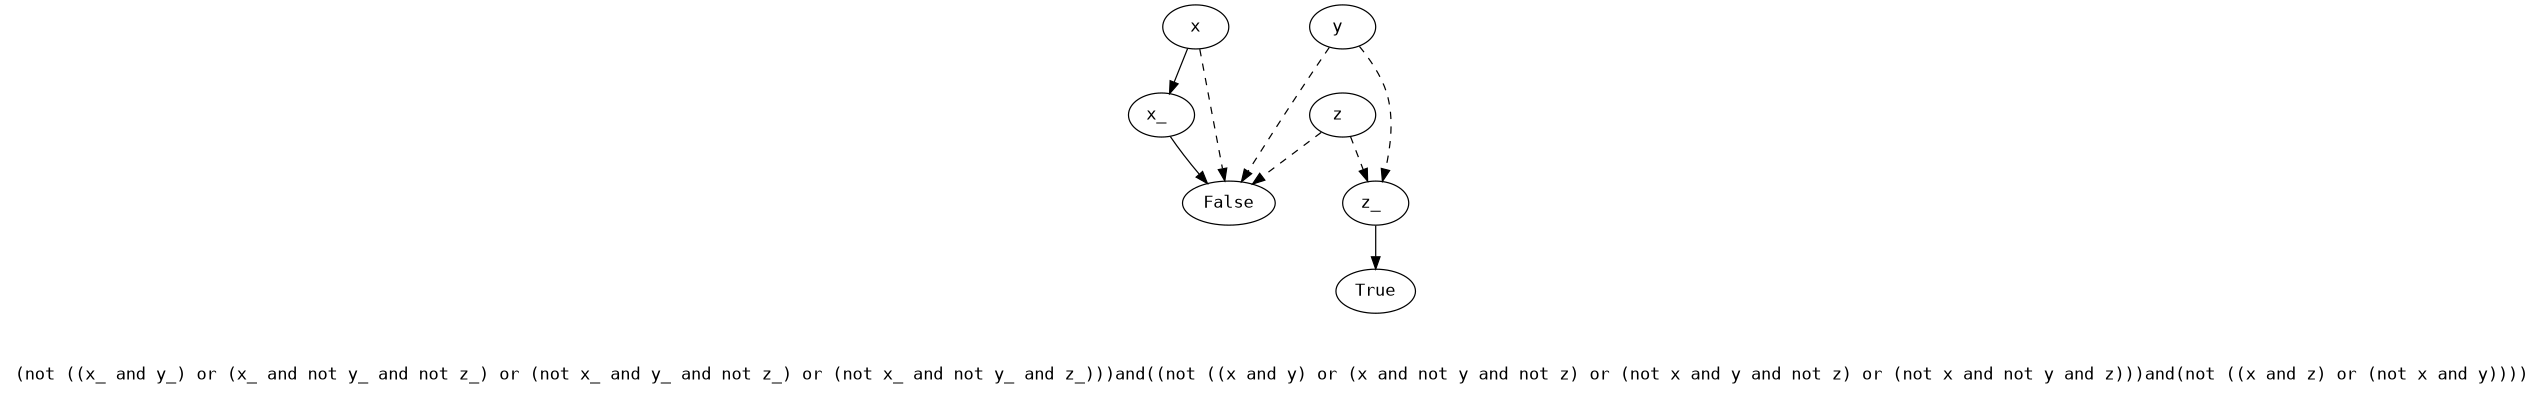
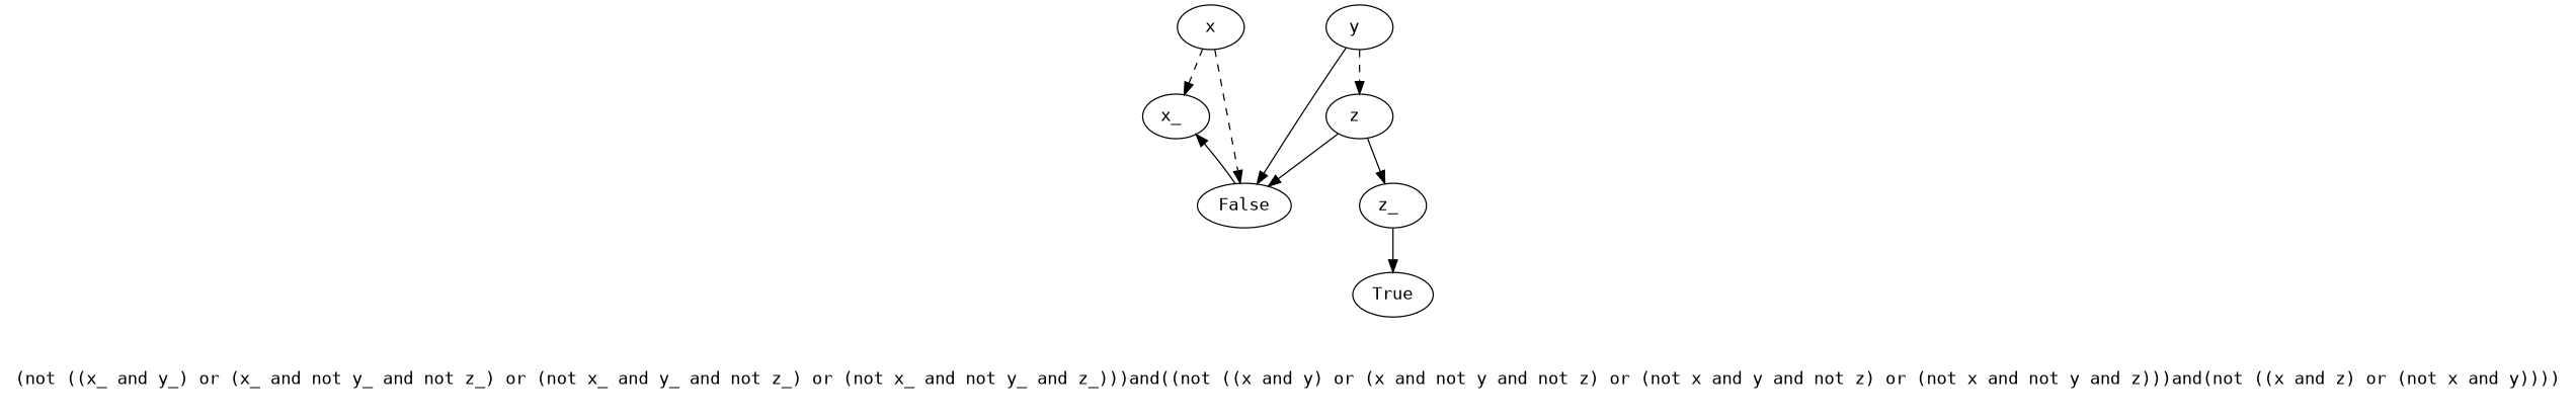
  digraph {
    fontname="DejaVu Sans Mono"
    label="(not ((x_ and y_) or (x_ and not y_ and not z_) or (not x_ and y_ and not z_) or (not x_ and not y_ and z_)))and((not ((x and y) or (x and not y and not z) or (not x and y and not z) or (not x and not y and z)))and(not ((x and z) or (not x and y))))\n\n"
    node [fontname="DejaVu Sans Mono"]
    edge [fontname="DejaVu Sans Mono" style=dashed]
    n1 [label=x]
    n2 [label="x_ "]
    n3 [label="False\n"]
    n4 [label="y "]
    n5 [label="z "]
    n6 [label="z_ "]
    n7 [label="True\n"]
-   n1 -> n2 [style=solid]
+   n1 -> n2
    n1 -> n3
-   n2 -> n3 [style=""]
-   n4 -> n3
-   n4 -> n6
-   n5 -> n3
-   n5 -> n6
+   n3 -> n2 [style=""]
+   n4 -> n3 [style=""]
+   n4 -> n5
+   n5 -> n3 [style=""]
+   n5 -> n6 [style=solid]
    n6 -> n7 [style=solid]
  }
